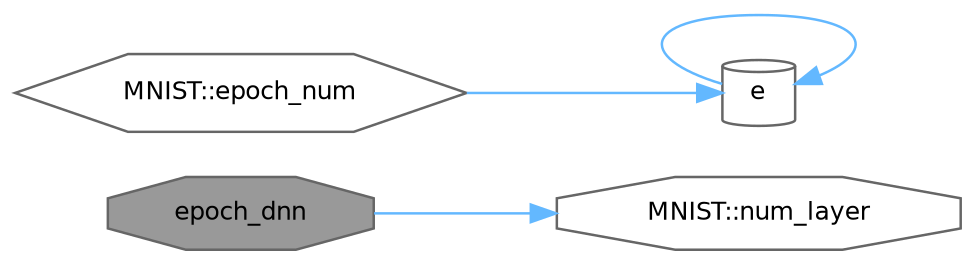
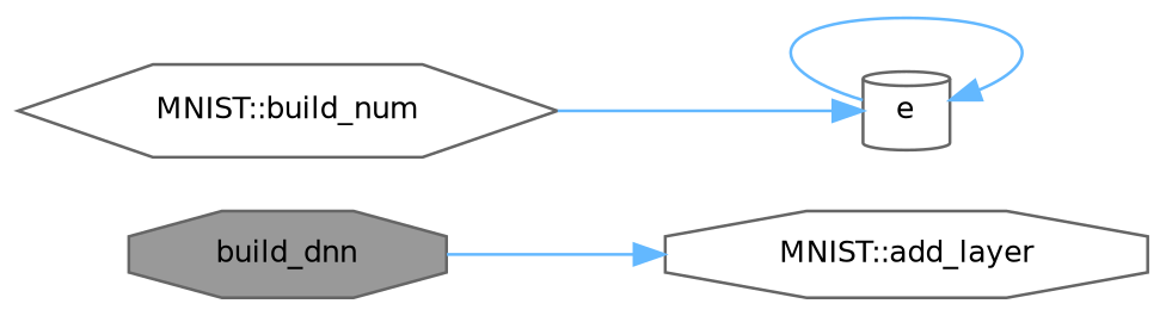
  digraph {
    rankdir=LR
    node [color=grey40 fillcolor=white fontname=Helvetica fontsize=10 shape=octagon style=filled]
    edge [color=steelblue1 fontname=Helvetica fontsize=10 labelfontname=Helvetica labelfontsize=10 style=solid]
-   n1 [color=gray40 fillcolor=grey60 fontcolor=black height=0.2 label=epoch_dnn width=0.4]
-   n2 [height=0.2 label="MNIST::num_layer" width=0.4]
-   n3 [height=0.2 label="MNIST::epoch_num" shape=hexagon width=0.4]
+   n1 [color=gray40 fillcolor=grey60 fontcolor=black height=0.2 label=build_dnn width=0.4]
+   n2 [height=0.2 label="MNIST::add_layer" width=0.4]
+   n3 [height=0.2 label="MNIST::build_num" shape=hexagon width=0.4]
    n4 [height=0.2 label=e shape=cylinder width=0.4]
    n1 -> n2
    n3 -> n4
    n4 -> n4
  }
